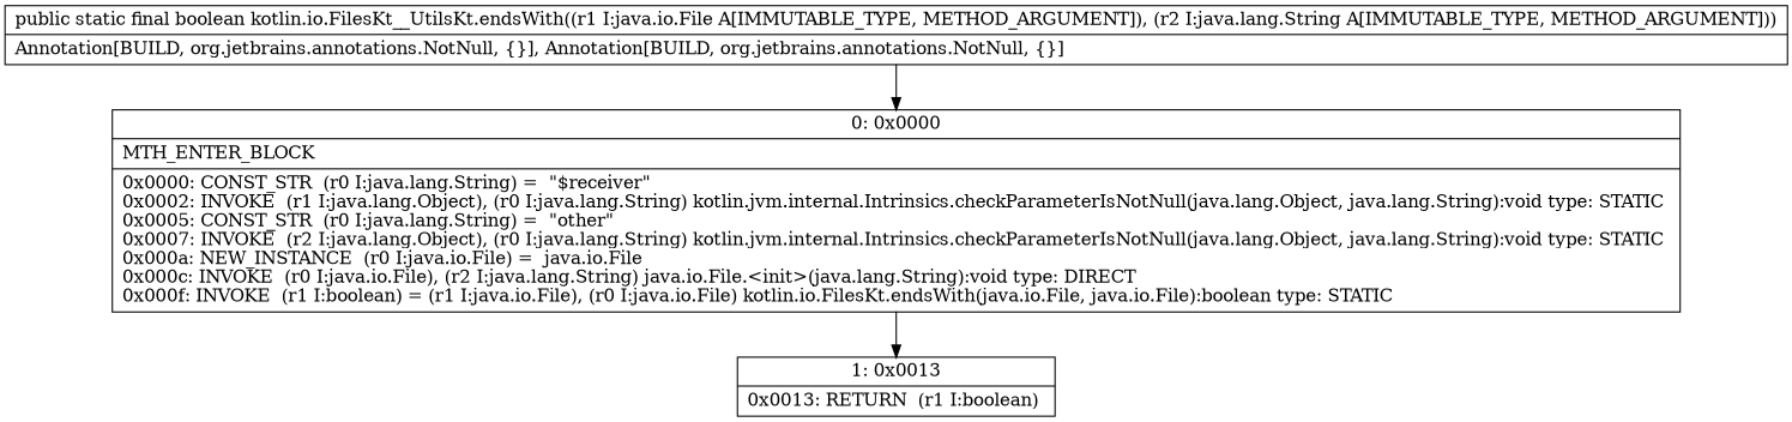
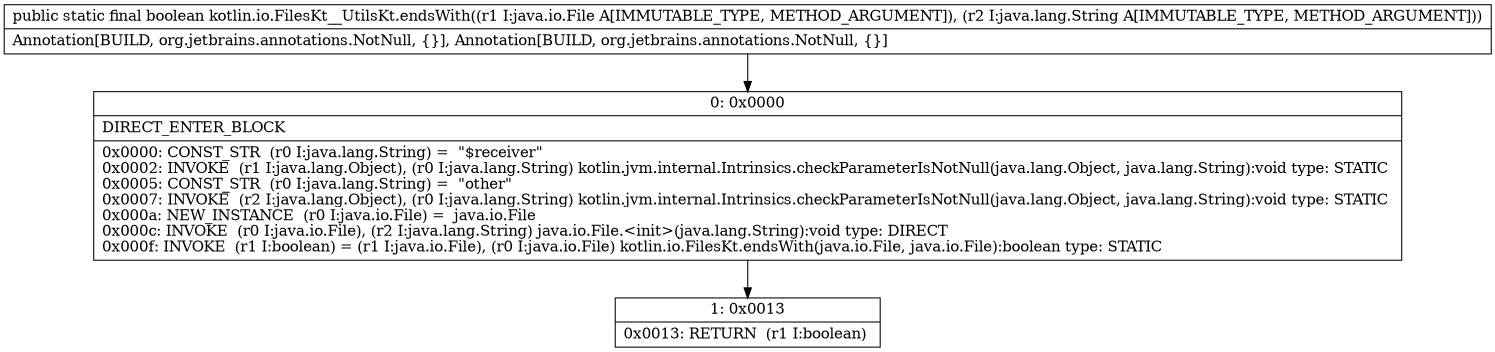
  digraph {
    node [shape=record]
-   n1 [label="{0\:\ 0x0000|MTH_ENTER_BLOCK\l|0x0000: CONST_STR  (r0 I:java.lang.String) =  \"$receiver\" \l0x0002: INVOKE  (r1 I:java.lang.Object), (r0 I:java.lang.String) kotlin.jvm.internal.Intrinsics.checkParameterIsNotNull(java.lang.Object, java.lang.String):void type: STATIC \l0x0005: CONST_STR  (r0 I:java.lang.String) =  \"other\" \l0x0007: INVOKE  (r2 I:java.lang.Object), (r0 I:java.lang.String) kotlin.jvm.internal.Intrinsics.checkParameterIsNotNull(java.lang.Object, java.lang.String):void type: STATIC \l0x000a: NEW_INSTANCE  (r0 I:java.io.File) =  java.io.File \l0x000c: INVOKE  (r0 I:java.io.File), (r2 I:java.lang.String) java.io.File.\<init\>(java.lang.String):void type: DIRECT \l0x000f: INVOKE  (r1 I:boolean) = (r1 I:java.io.File), (r0 I:java.io.File) kotlin.io.FilesKt.endsWith(java.io.File, java.io.File):boolean type: STATIC \l}"]
+   n1 [label="{0\:\ 0x0000|DIRECT_ENTER_BLOCK\l|0x0000: CONST_STR  (r0 I:java.lang.String) =  \"$receiver\" \l0x0002: INVOKE  (r1 I:java.lang.Object), (r0 I:java.lang.String) kotlin.jvm.internal.Intrinsics.checkParameterIsNotNull(java.lang.Object, java.lang.String):void type: STATIC \l0x0005: CONST_STR  (r0 I:java.lang.String) =  \"other\" \l0x0007: INVOKE  (r2 I:java.lang.Object), (r0 I:java.lang.String) kotlin.jvm.internal.Intrinsics.checkParameterIsNotNull(java.lang.Object, java.lang.String):void type: STATIC \l0x000a: NEW_INSTANCE  (r0 I:java.io.File) =  java.io.File \l0x000c: INVOKE  (r0 I:java.io.File), (r2 I:java.lang.String) java.io.File.\<init\>(java.lang.String):void type: DIRECT \l0x000f: INVOKE  (r1 I:boolean) = (r1 I:java.io.File), (r0 I:java.io.File) kotlin.io.FilesKt.endsWith(java.io.File, java.io.File):boolean type: STATIC \l}"]
    n2 [label="{1\:\ 0x0013|0x0013: RETURN  (r1 I:boolean) \l}"]
    n3 [label="{public static final boolean kotlin.io.FilesKt__UtilsKt.endsWith((r1 I:java.io.File A[IMMUTABLE_TYPE, METHOD_ARGUMENT]), (r2 I:java.lang.String A[IMMUTABLE_TYPE, METHOD_ARGUMENT]))  | Annotation[BUILD, org.jetbrains.annotations.NotNull, \{\}], Annotation[BUILD, org.jetbrains.annotations.NotNull, \{\}]\l}"]
    n1 -> n2
    n3 -> n1
  }
